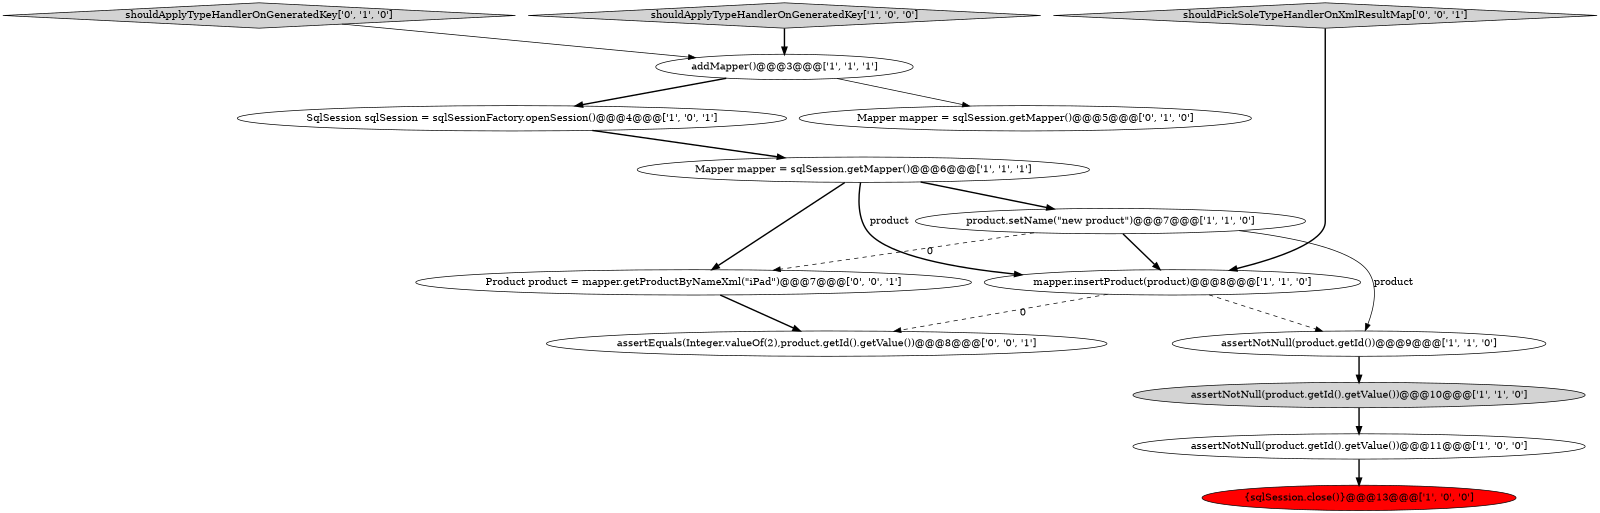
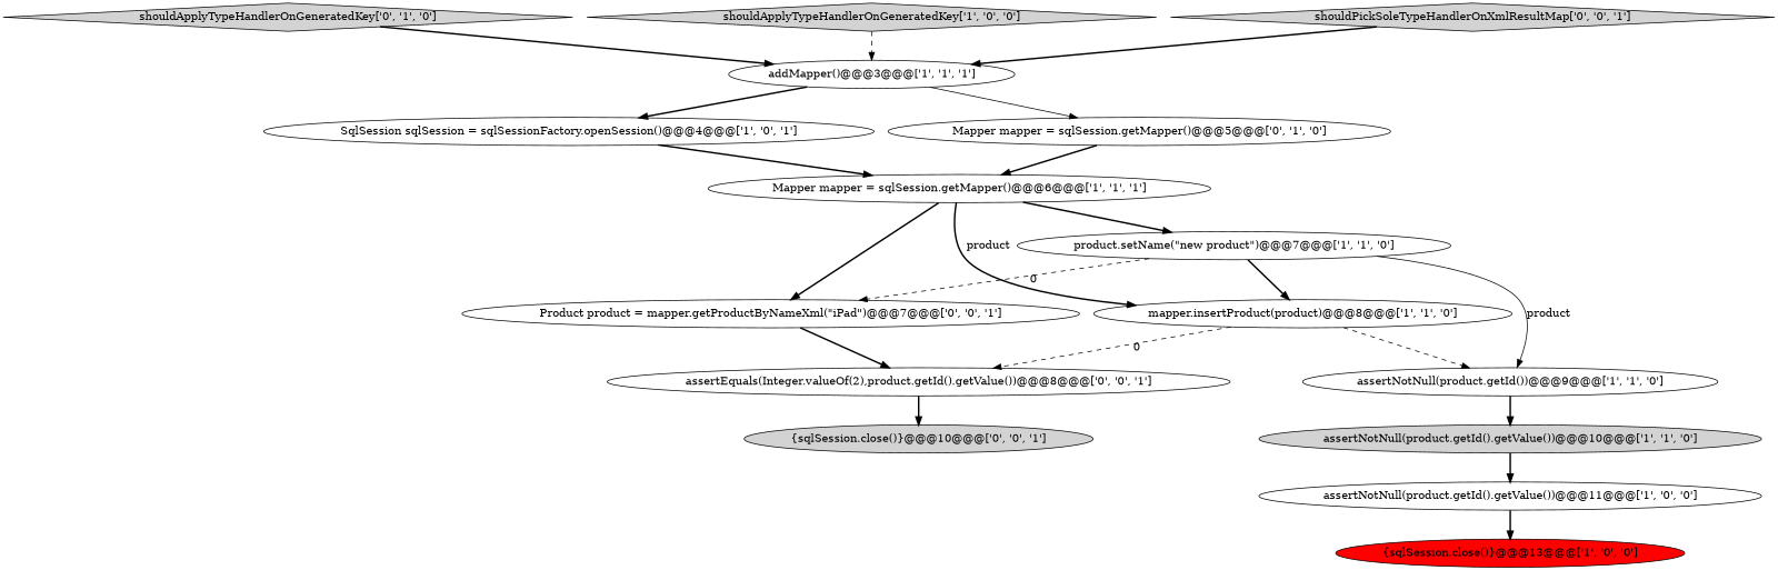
  digraph {
    node [fillcolor=white shape=ellipse style=filled]
    edge [style=bold]
    n1 [label="Mapper mapper = sqlSession.getMapper()@@@5@@@['0', '1', '0']"]
    n2 [label="Mapper mapper = sqlSession.getMapper()@@@6@@@['1', '1', '1']"]
    n3 [label="Product product = mapper.getProductByNameXml(\"iPad\")@@@7@@@['0', '0', '1']"]
    n4 [label="mapper.insertProduct(product)@@@8@@@['1', '1', '0']"]
    n5 [label="product.setName(\"new product\")@@@7@@@['1', '1', '0']"]
    n6 [label="assertEquals(Integer.valueOf(2),product.getId().getValue())@@@8@@@['0', '0', '1']"]
+   n7 [fillcolor=lightgray label="{sqlSession.close()}@@@10@@@['0', '0', '1']"]
    n8 [label="assertNotNull(product.getId())@@@9@@@['1', '1', '0']"]
    n9 [fillcolor=lightgray label="assertNotNull(product.getId().getValue())@@@10@@@['1', '1', '0']"]
    n10 [fillcolor=lightgray label="shouldApplyTypeHandlerOnGeneratedKey['0', '1', '0']" shape=diamond]
    n11 [label="addMapper()@@@3@@@['1', '1', '1']"]
    n12 [label="SqlSession sqlSession = sqlSessionFactory.openSession()@@@4@@@['1', '0', '1']"]
    n13 [fillcolor=lightgray label="shouldPickSoleTypeHandlerOnXmlResultMap['0', '0', '1']" shape=diamond]
    n14 [label="assertNotNull(product.getId().getValue())@@@11@@@['1', '0', '0']"]
    n15 [fillcolor=red label="{sqlSession.close()}@@@13@@@['1', '0', '0']"]
    n16 [fillcolor=lightgray label="shouldApplyTypeHandlerOnGeneratedKey['1', '0', '0']" shape=diamond]
+   n1 -> n2
    n2 -> n3
    n2 -> n4 [label=product]
    n2 -> n5
    n3 -> n6
    n4 -> n6 [label=0 style=dashed]
    n4 -> n8 [style=dashed]
    n5 -> n3 [label=0 style=dashed]
    n5 -> n4
    n5 -> n8 [label=product style=solid]
+   n6 -> n7
    n8 -> n9
    n9 -> n14
-   n10 -> n11 [style=solid]
+   n10 -> n11
    n11 -> n1 [style=solid]
    n11 -> n12
    n12 -> n2
-   n13 -> n4
+   n13 -> n11
    n14 -> n15
-   n16 -> n11
+   n16 -> n11 [style=dashed]
  }
